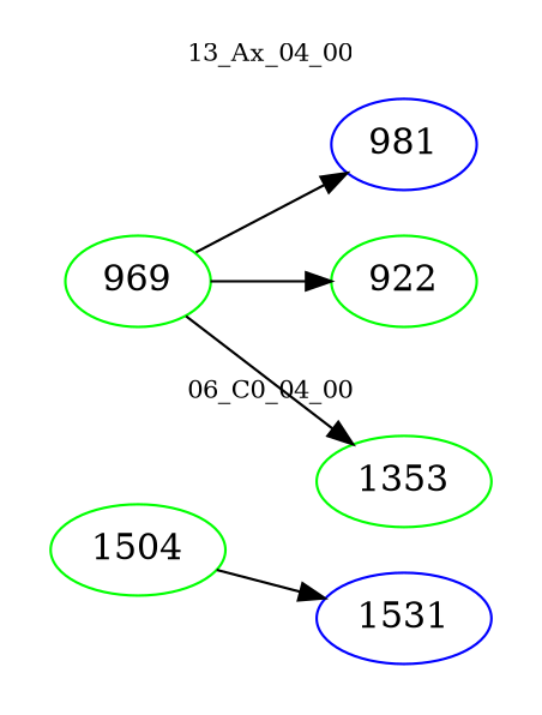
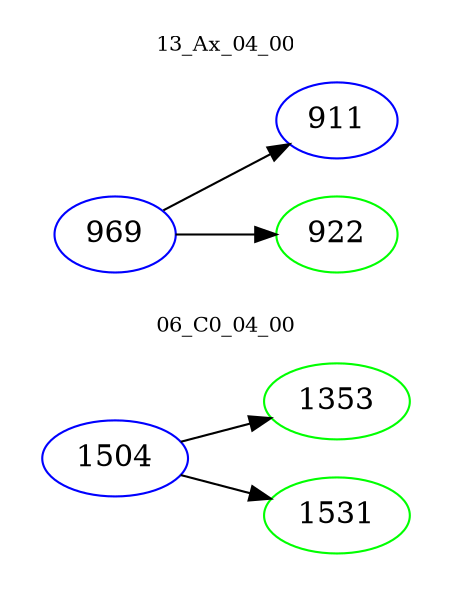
  digraph {
    rankdir=LR
    node [color=blue]
    edge [color=black]
-   n1 [color=green label=969]
+   n1 [label=969]
    n2 [color=green label=922]
-   n3 [label=981]
-   n4 [color=green label=1504]
+   n3 [label=911]
+   n4 [label=1504]
    n5 [color=green label=1353]
-   n6 [label=1531]
+   n6 [color=green label=1531]
    subgraph cluster_1 {
      color=white
      fontsize=10
      label="13_Ax_04_00"
      n1
      n2
      n3
    }
    subgraph cluster_2 {
      color=white
      fontsize=10
      label="06_C0_04_00"
      n4
      n5
      n6
    }
    n1 -> n2
    n1 -> n3
-   n1 -> n5
+   n4 -> n5
    n4 -> n6
  }
